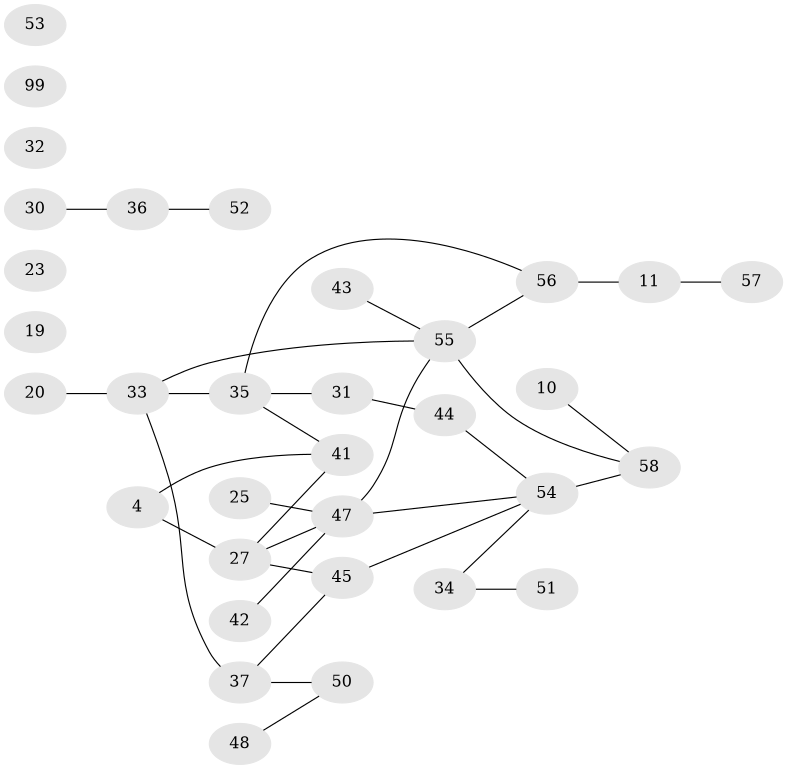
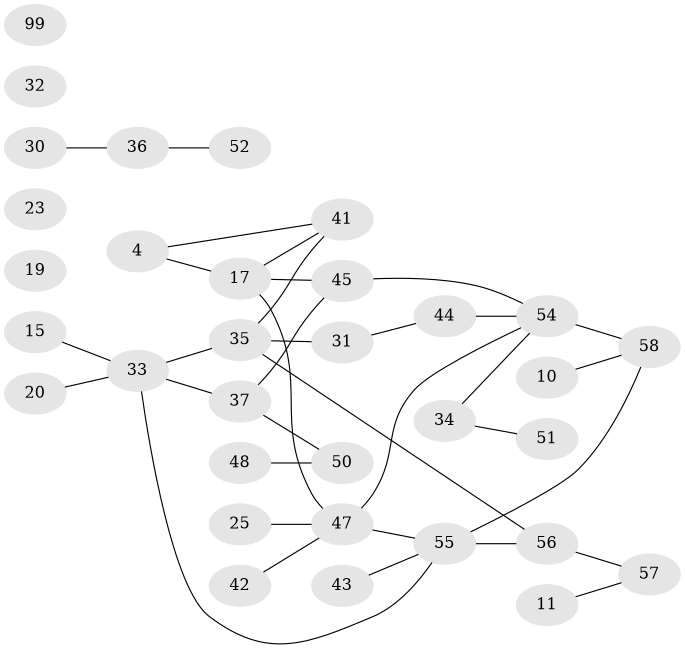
  graph {
    rankdir=LR
    node [color=gray90 style=filled]
-   17 [super="+14+12" label=27]
+   17 [super="+14+12"]
    41
    45 [super="+26"]
    47 [super="+46"]
    4
+   15
    33
    35 [super="+3"]
    37 [super="+2+7"]
    55 [super="+29"]
    58 [super="+8"]
    n12 [label=10]
    54 [super="+39"]
    n14 [label=11]
    57
    19
    23
    n18 [label=20]
    25
    30
    36
    52
    32
    n24 [label=31 super="+22+27+5"]
    56 [super="+40"]
    50 [super="+31"]
    34
    51
    44
    42
    43
    48
    n33 [label=99]
-   53
    17 -- 41
    17 -- 45
    17 -- 47 [weight=2]
    45 -- 54
    47 -- 55
    47 -- 54
    4 -- 17
    4 -- 41
+   15 -- 33
    33 -- 35 [weight=2]
    33 -- 37
    33 -- 55
    35 -- 41
    35 -- n24
    35 -- 56
    37 -- 45
    37 -- 50 [weight=2]
    55 -- 58
    55 -- 56
    n12 -- 58
    54 -- 58 [weight=2]
    n14 -- 57
    n18 -- 33
    25 -- 47
    30 -- 36
    36 -- 52
    n24 -- 44
-   56 -- n14
+   56 -- 57
    34 -- 54
    34 -- 51
    44 -- 54
    42 -- 47
    43 -- 55
    48 -- 50
  }
